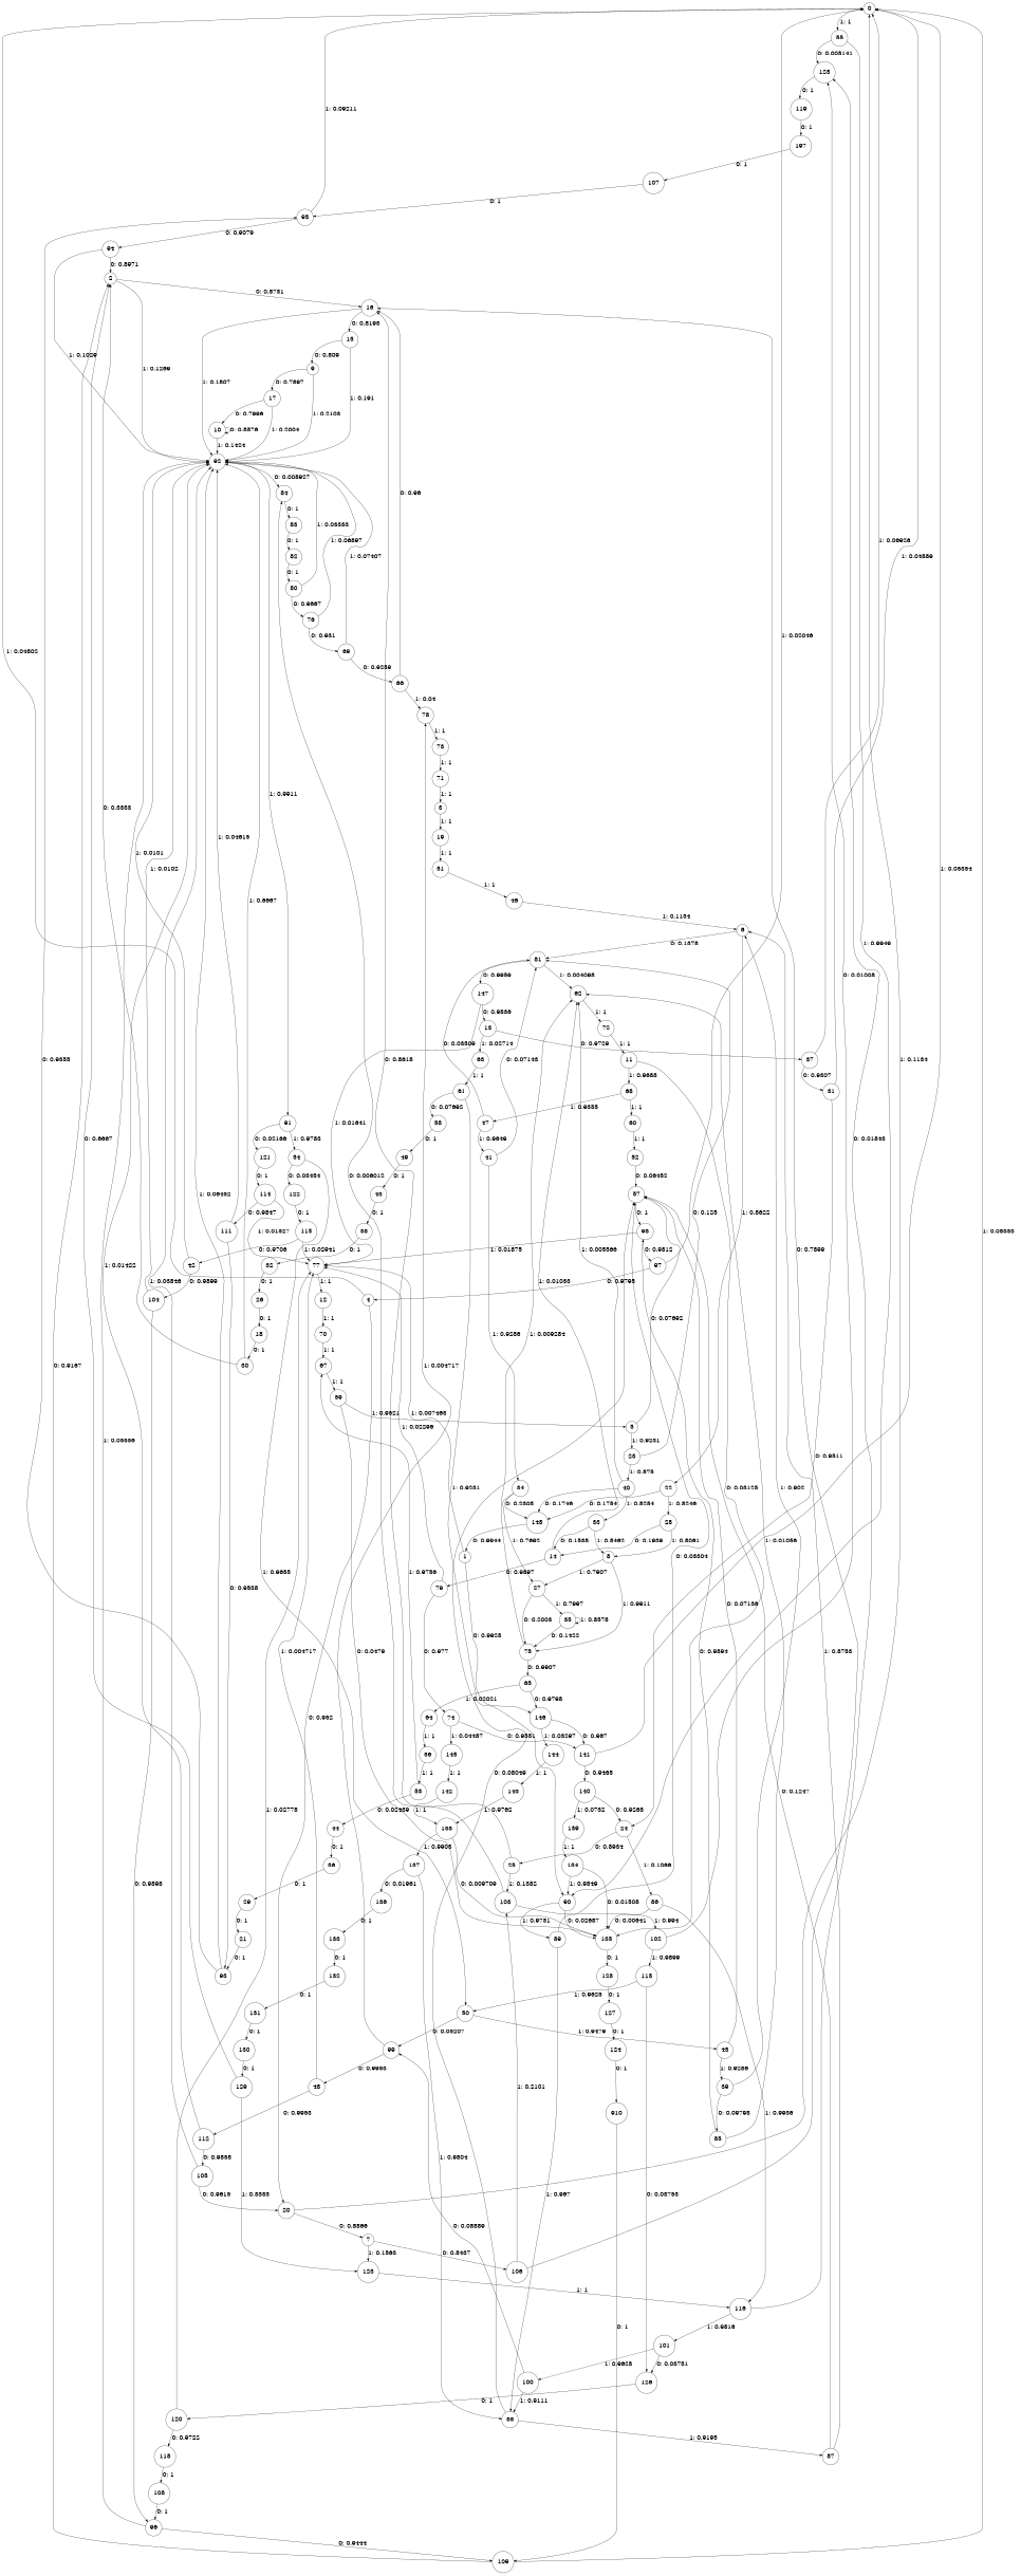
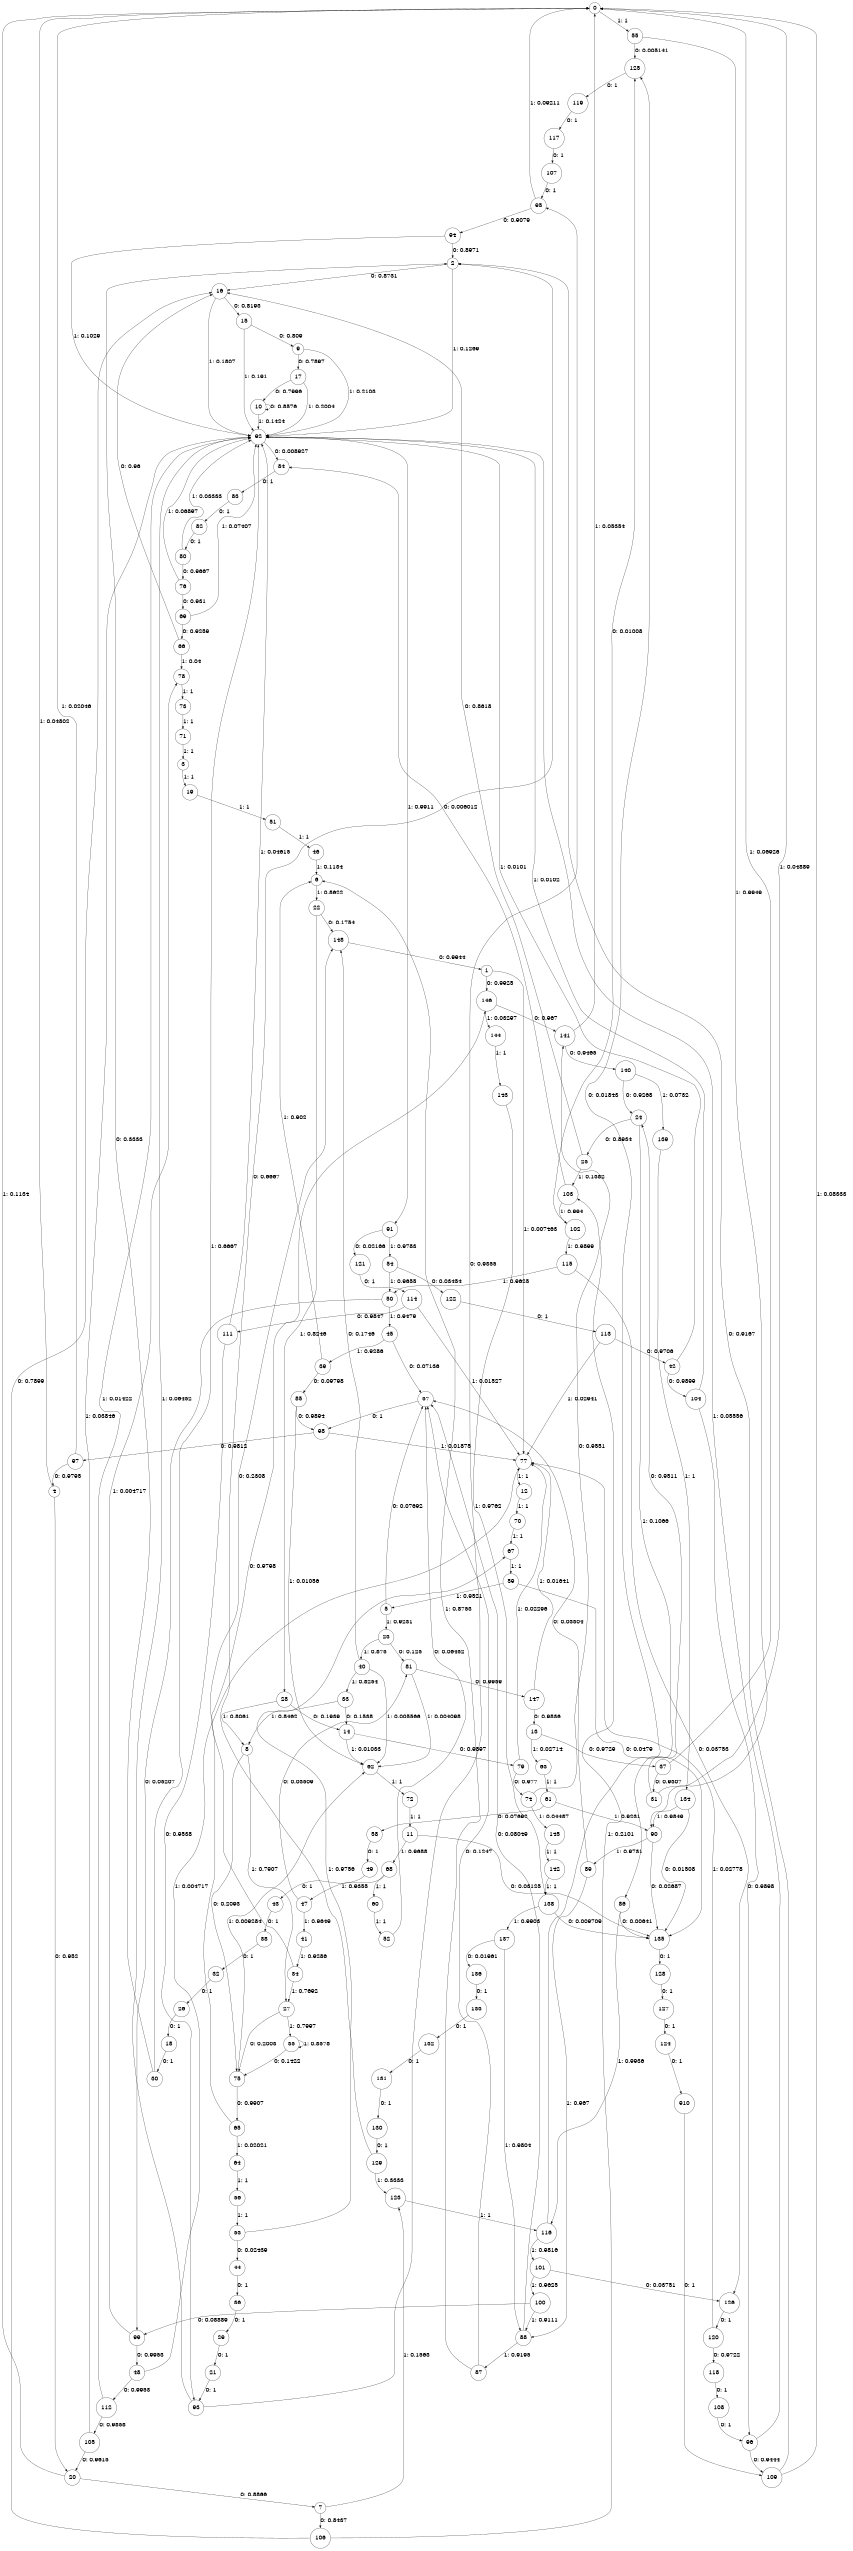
  digraph {
    node [fontsize=24 shape=circle]
    edge [fontsize=24]
    0
    55
    125
    90
    119
    135
    89
    1
    146
    77
    141
    144
    12
    140
    143
    70
    2
    16
    92
    15
    84
    91
    9
    83
    54
    121
    3
    19
    51
    46
    4
    20
    7
    106
    123
    5
    57
    23
    98
    81
    40
    97
    62
    147
    148
    33
    6
    22
    28
    72
    13
    8
    14
    103
    116
    102
    101
    75
    27
    65
    35
    64
    17
    10
    11
    68
    128
    60
    47
    127
    52
    67
    59
    37
    63
    31
    61
    24
    58
    79
    74
    145
    18
    30
    21
    93
    95
    94
    25
    86
    115
    26
    29
    32
    34
    36
    38
    39
    85
    41
    42
    104
    96
    109
    43
    44
    45
    48
    112
    105
    49
    50
    99
    78
    73
    53
    122
    113
-   117 [label=197]
+   117
    88
    56
    66
    71
    69
    142
    139
    138
    76
    80
    82
    100
    126
    87
    114
    111
    120
    118
    107
    108
    n140 [label=910]
    124
    129
    130
    131
    132
    133
    134
    136
    137
    0 -> 55 [label="1: 1        "]
    55 -> 125 [label="0: 0.005141  "]
    55 -> 90 [label="1: 0.9949   "]
    125 -> 119 [label="0: 1        "]
    90 -> 135 [label="0: 0.02687  "]
    90 -> 89 [label="1: 0.9731   "]
    119 -> 117 [label="0: 1        "]
    135 -> 128 [label="0: 1        "]
    89 -> 57 [label="0: 0.03304  "]
    89 -> 88 [label="1: 0.967    "]
    1 -> 146 [label="0: 0.9925   "]
    1 -> 77 [label="1: 0.007463  "]
    146 -> 141 [label="0: 0.967    "]
    146 -> 144 [label="1: 0.03297  "]
    77 -> 12 [label="1: 1        "]
    141 -> 0 [label="1: 0.05354  "]
    141 -> 140 [label="0: 0.9465   "]
    144 -> 143 [label="1: 1        "]
    12 -> 70 [label="1: 1        "]
    140 -> 24 [label="0: 0.9268   "]
    140 -> 139 [label="1: 0.0732   "]
    143 -> 138 [label="1: 0.9762   "]
    70 -> 67 [label="1: 1        "]
    2 -> 16 [label="0: 0.8731   "]
    2 -> 92 [label="1: 0.1269   "]
    16 -> 92 [label="1: 0.1807   "]
    16 -> 15 [label="0: 0.8193   "]
    92 -> 84 [label="0: 0.008927  "]
    92 -> 91 [label="1: 0.9911   "]
    15 -> 92 [label="1: 0.191    "]
    15 -> 9 [label="0: 0.809    "]
    84 -> 83 [label="0: 1        "]
    91 -> 54 [label="1: 0.9783   "]
    91 -> 121 [label="0: 0.02166  "]
    9 -> 92 [label="1: 0.2103   "]
    9 -> 17 [label="0: 0.7897   "]
    83 -> 82 [label="0: 1        "]
    54 -> 50 [label="1: 0.9655   "]
    54 -> 122 [label="0: 0.03454  "]
    121 -> 114 [label="0: 1        "]
    3 -> 19 [label="1: 1        "]
    19 -> 51 [label="1: 1        "]
    51 -> 46 [label="1: 1        "]
    46 -> 6 [label="1: 0.1134   "]
    4 -> 0 [label="1: 0.04802  "]
    4 -> 20 [label="0: 0.952    "]
    20 -> 0 [label="1: 0.1134   "]
    20 -> 7 [label="0: 0.8866   "]
    7 -> 106 [label="0: 0.8437   "]
    7 -> 123 [label="1: 0.1563   "]
    106 -> 16 [label="0: 0.7899   "]
    106 -> 103 [label="1: 0.2101   "]
    123 -> 116 [label="1: 1        "]
    5 -> 57 [label="0: 0.07692  "]
    5 -> 23 [label="1: 0.9231   "]
    57 -> 98 [label="0: 1        "]
    23 -> 81 [label="0: 0.125    "]
    23 -> 40 [label="1: 0.875    "]
    98 -> 77 [label="1: 0.01875  "]
    98 -> 97 [label="0: 0.9812   "]
    81 -> 62 [label="1: 0.004098  "]
    81 -> 147 [label="0: 0.9959   "]
    40 -> 62 [label="1: 0.005566  "]
    40 -> 148 [label="0: 0.1746   "]
    40 -> 33 [label="1: 0.8254   "]
    97 -> 0 [label="1: 0.02046  "]
    97 -> 4 [label="0: 0.9795   "]
    62 -> 72 [label="1: 1        "]
    147 -> 77 [label="1: 0.01641  "]
    147 -> 13 [label="0: 0.9836   "]
    148 -> 1 [label="0: 0.9944   "]
    33 -> 8 [label="1: 0.8462   "]
    33 -> 14 [label="0: 0.1538   "]
-   6 -> 81 [label="0: 0.1378   "]
    6 -> 22 [label="1: 0.8622   "]
    22 -> 148 [label="0: 0.1754   "]
    22 -> 28 [label="1: 0.8246   "]
    28 -> 8 [label="1: 0.8061   "]
    28 -> 14 [label="0: 0.1939   "]
    72 -> 11 [label="1: 1        "]
    13 -> 37 [label="0: 0.9729   "]
    13 -> 63 [label="1: 0.02714  "]
-   8 -> 75 [label="1: 0.9911   "]
+   8 -> 75 [label="0: 0.2093   "]
    8 -> 27 [label="1: 0.7907   "]
    14 -> 62 [label="1: 0.01033  "]
    14 -> 79 [label="0: 0.9897   "]
    103 -> 84 [label="0: 0.006012  "]
    103 -> 102 [label="1: 0.994    "]
    116 -> 125 [label="0: 0.01843  "]
    116 -> 101 [label="1: 0.9816   "]
    102 -> 125 [label="0: 0.01008  "]
    102 -> 115 [label="1: 0.9899   "]
    101 -> 100 [label="1: 0.9625   "]
    101 -> 126 [label="0: 0.03751  "]
    75 -> 62 [label="1: 0.009284  "]
    75 -> 65 [label="0: 0.9907   "]
    27 -> 75 [label="0: 0.2003   "]
    27 -> 35 [label="1: 0.7997   "]
    65 -> 146 [label="0: 0.9798   "]
    65 -> 64 [label="1: 0.02021  "]
    35 -> 75 [label="0: 0.1422   "]
    35 -> 35 [label="1: 0.8578   "]
    64 -> 56 [label="1: 1        "]
    17 -> 92 [label="1: 0.2004   "]
    17 -> 10 [label="0: 0.7996   "]
    10 -> 92 [label="1: 0.1424   "]
    10 -> 10 [label="0: 0.8576   "]
    11 -> 135 [label="0: 0.03125  "]
    11 -> 68 [label="1: 0.9688   "]
    68 -> 60 [label="1: 1        "]
    68 -> 47 [label="1: 0.9355   "]
    128 -> 127 [label="0: 1        "]
    60 -> 52 [label="1: 1        "]
    47 -> 81 [label="0: 0.03509  "]
    47 -> 41 [label="1: 0.9649   "]
    127 -> 124 [label="0: 1        "]
    52 -> 57 [label="0: 0.06452  "]
    67 -> 59 [label="1: 1        "]
    59 -> 135 [label="0: 0.0479   "]
    59 -> 5 [label="1: 0.9521   "]
    37 -> 0 [label="1: 0.06926  "]
    37 -> 31 [label="0: 0.9307   "]
    63 -> 61 [label="1: 1        "]
    31 -> 0 [label="1: 0.04889  "]
    31 -> 24 [label="0: 0.9511   "]
    61 -> 90 [label="1: 0.9231   "]
    61 -> 58 [label="0: 0.07692  "]
    24 -> 25 [label="0: 0.8934   "]
    24 -> 86 [label="1: 0.1066   "]
    58 -> 49 [label="0: 1        "]
    79 -> 77 [label="1: 0.02296  "]
    79 -> 74 [label="0: 0.977    "]
    74 -> 141 [label="0: 0.9551   "]
    74 -> 145 [label="1: 0.04487  "]
    145 -> 142 [label="1: 1        "]
    18 -> 30 [label="0: 1        "]
    30 -> 2 [label="0: 0.3333   "]
    30 -> 92 [label="1: 0.6667   "]
    21 -> 93 [label="0: 1        "]
    93 -> 92 [label="1: 0.06452  "]
    93 -> 95 [label="0: 0.9355   "]
    95 -> 0 [label="1: 0.09211  "]
    95 -> 94 [label="0: 0.9079   "]
    94 -> 2 [label="0: 0.8971   "]
    94 -> 92 [label="1: 0.1029   "]
    25 -> 16 [label="0: 0.8618   "]
    25 -> 103 [label="1: 0.1382   "]
    86 -> 135 [label="0: 0.00641  "]
    86 -> 116 [label="1: 0.9936   "]
    115 -> 50 [label="1: 0.9625   "]
    115 -> 126 [label="0: 0.03753  "]
    26 -> 18 [label="0: 1        "]
    29 -> 21 [label="0: 1        "]
    32 -> 26 [label="0: 1        "]
    34 -> 148 [label="0: 0.2308   "]
    34 -> 27 [label="1: 0.7692   "]
    36 -> 29 [label="0: 1        "]
    38 -> 32 [label="0: 1        "]
    39 -> 6 [label="1: 0.902    "]
    39 -> 85 [label="0: 0.09798  "]
    85 -> 98 [label="0: 0.9894   "]
    85 -> 62 [label="1: 0.01056  "]
-   41 -> 81 [label="0: 0.07143  "]
    41 -> 34 [label="1: 0.9286   "]
    42 -> 92 [label="1: 0.0101   "]
    42 -> 104 [label="0: 0.9899   "]
    104 -> 92 [label="1: 0.0102   "]
    104 -> 96 [label="0: 0.9898   "]
    96 -> 92 [label="1: 0.05556  "]
    96 -> 109 [label="0: 0.9444   "]
    109 -> 0 [label="1: 0.08333  "]
    109 -> 2 [label="0: 0.9167   "]
    43 -> 38 [label="0: 1        "]
    44 -> 36 [label="0: 1        "]
    45 -> 57 [label="0: 0.07136  "]
    45 -> 39 [label="1: 0.9286   "]
    48 -> 77 [label="1: 0.004717  "]
    48 -> 112 [label="0: 0.9953   "]
    112 -> 92 [label="1: 0.01422  "]
    112 -> 105 [label="0: 0.9858   "]
    105 -> 92 [label="1: 0.03846  "]
    105 -> 20 [label="0: 0.9615   "]
    49 -> 43 [label="0: 1        "]
    50 -> 45 [label="1: 0.9479   "]
    50 -> 99 [label="0: 0.05207  "]
    99 -> 48 [label="0: 0.9953   "]
    99 -> 78 [label="1: 0.004717  "]
    78 -> 73 [label="1: 1        "]
    73 -> 71 [label="1: 1        "]
    53 -> 67 [label="1: 0.9756   "]
    53 -> 44 [label="0: 0.02439  "]
    122 -> 113 [label="0: 1        "]
    113 -> 77 [label="1: 0.02941  "]
    113 -> 42 [label="0: 0.9706   "]
    117 -> 107 [label="0: 1        "]
    88 -> 57 [label="0: 0.08049  "]
    88 -> 87 [label="1: 0.9195   "]
    56 -> 53 [label="1: 1        "]
    66 -> 16 [label="0: 0.96     "]
    66 -> 78 [label="1: 0.04     "]
    71 -> 3 [label="1: 1        "]
    69 -> 92 [label="1: 0.07407  "]
    69 -> 66 [label="0: 0.9259   "]
    142 -> 138 [label="1: 1        "]
    139 -> 134 [label="1: 1        "]
    138 -> 135 [label="0: 0.009709  "]
    138 -> 137 [label="1: 0.9903   "]
    76 -> 92 [label="1: 0.06897  "]
    76 -> 69 [label="0: 0.931    "]
    80 -> 92 [label="1: 0.03333  "]
    80 -> 76 [label="0: 0.9667   "]
    82 -> 80 [label="0: 1        "]
    100 -> 99 [label="0: 0.08889  "]
    100 -> 88 [label="1: 0.9111   "]
    126 -> 120 [label="0: 1        "]
    87 -> 57 [label="0: 0.1247   "]
    87 -> 6 [label="1: 0.8753   "]
    114 -> 77 [label="1: 0.01527  "]
    114 -> 111 [label="0: 0.9847   "]
    111 -> 92 [label="1: 0.04615  "]
    111 -> 93 [label="0: 0.9538   "]
    120 -> 77 [label="1: 0.02778  "]
    120 -> 118 [label="0: 0.9722   "]
    118 -> 108 [label="0: 1        "]
    107 -> 95 [label="0: 1        "]
    108 -> 96 [label="0: 1        "]
    n140 -> 109 [label="0: 1        "]
    124 -> n140 [label="0: 1        "]
    129 -> 2 [label="0: 0.6667   "]
    129 -> 123 [label="1: 0.3333   "]
    130 -> 129 [label="0: 1        "]
    131 -> 130 [label="0: 1        "]
    132 -> 131 [label="0: 1        "]
    133 -> 132 [label="0: 1        "]
    134 -> 90 [label="1: 0.9849   "]
    134 -> 135 [label="0: 0.01508  "]
    136 -> 133 [label="0: 1        "]
    137 -> 88 [label="1: 0.9804   "]
    137 -> 136 [label="0: 0.01961  "]
  }
